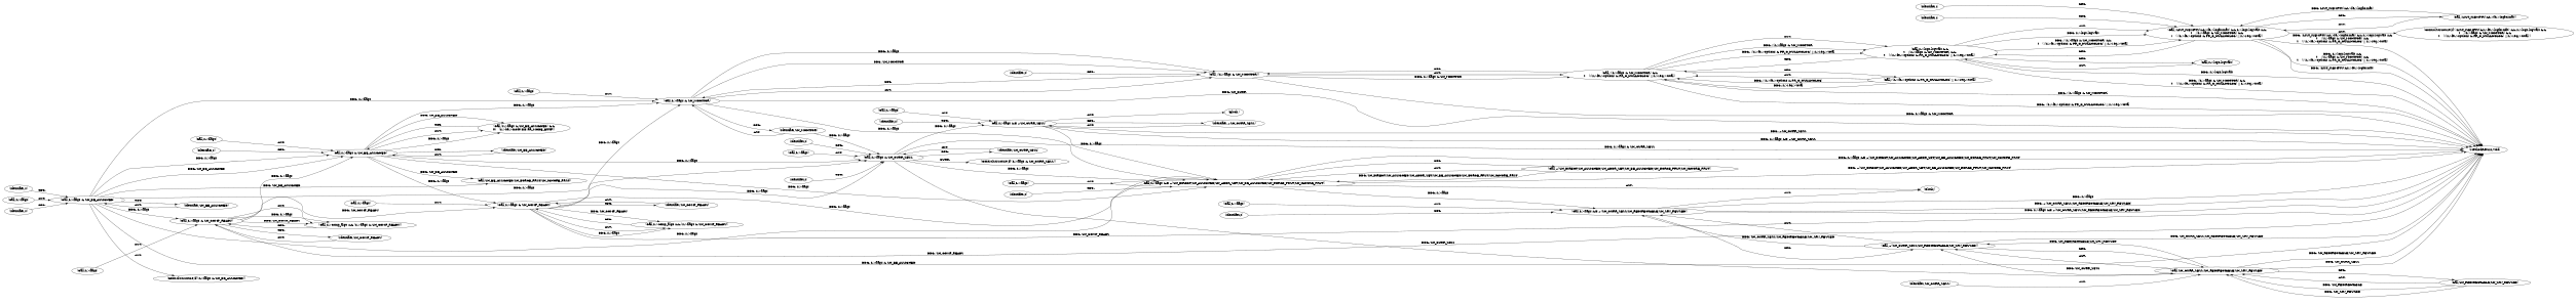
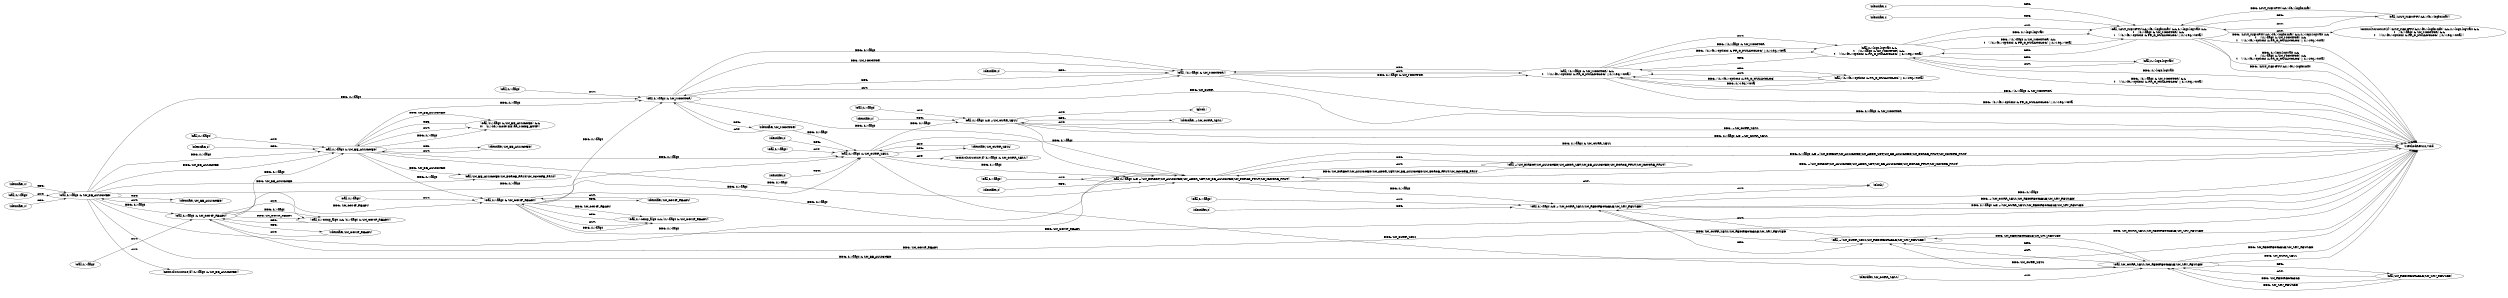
  digraph {
    rankdir=LR
    n1 [label="(Call,s->flags & SN_MONITOR)"]
    n2 [label="(Call,!(s->flags & SN_MONITOR))"]
    n3 [label="(Call,s->flags &= ~(SN_DIRECT|SN_ASSIGNED|SN_ADDR_SET|SN_BE_ASSIGNED|SN_FORCE_PRST|SN_IGNORE_PRST))"]
    n4 [label="(Identifier,SN_MONITOR)"]
    n5 [label="(MethodReturn,void)"]
    n6 [label="(Call,!(s->flags & SN_MONITOR) &&\n\t    (!(s->fe->options & PR_O_NULLNOLOG) || s->req->total))"]
    n7 [label="(Call,s->flags & SN_CURR_SESS)"]
    n8 [label="(Call,s->flags &= ~SN_CURR_SESS)"]
    n9 [label="(Call,SN_CURR_SESS|SN_REDIRECTABLE|SN_SRV_REUSED)"]
    n10 [label="(ControlStructure,if (s->flags & SN_CURR_SESS))"]
    n11 [label="(Identifier,SN_CURR_SESS)"]
    n12 [label="(Call,s->flags &= ~(SN_CURR_SESS|SN_REDIRECTABLE|SN_SRV_REUSED))"]
    n13 [label="(Block,)"]
    n14 [label="(Call,~(SN_DIRECT|SN_ASSIGNED|SN_ADDR_SET|SN_BE_ASSIGNED|SN_FORCE_PRST|SN_IGNORE_PRST))"]
    n15 [label="(Call,s->flags & SN_BE_ASSIGNED)"]
    n16 [label="(Call,s->flags & SN_BE_ASSIGNED)"]
    n17 [label="(Call,s->flags & SN_COMP_READY)"]
    n18 [label="(Call,SN_BE_ASSIGNED|SN_FORCE_PRST|SN_IGNORE_PRST)"]
    n19 [label="(ControlStructure,if (s->flags & SN_BE_ASSIGNED))"]
    n20 [label="(Identifier,SN_BE_ASSIGNED)"]
    n21 [label="(Call,s->flags & SN_COMP_READY)"]
    n22 [label="(Call,(s->flags & SN_BE_ASSIGNED) &&\n\t\t    (s->be->mode == PR_MODE_HTTP))"]
    n23 [label="(Identifier,SN_BE_ASSIGNED)"]
    n24 [label="(Call,s->comp_algo && (s->flags & SN_COMP_READY))"]
    n25 [label="(Identifier,SN_COMP_READY)"]
    n26 [label="(Identifier,SN_COMP_READY)"]
    n27 [label="(Call,s->comp_algo && (s->flags & SN_COMP_READY))"]
    n28 [label="(Call,s->logs.logwait &&\n\t    !(s->flags & SN_MONITOR) &&\n\t    (!(s->fe->options & PR_O_NULLNOLOG) || s->req->total))"]
    n29 [label="(Call,!(s->fe->options & PR_O_NULLNOLOG) || s->req->total)"]
    n30 [label="(Call,!LIST_ISEMPTY(&s->fe->logformat) && s->logs.logwait &&\n\t    !(s->flags & SN_MONITOR) &&\n\t    (!(s->fe->options & PR_O_NULLNOLOG) || s->req->total))"]
    n31 [label="(Call,s->logs.logwait)"]
    n32 [label="(ControlStructure,if (!LIST_ISEMPTY(&s->fe->logformat) && s->logs.logwait &&\n\t    !(s->flags & SN_MONITOR) &&\n\t    (!(s->fe->options & PR_O_NULLNOLOG) || s->req->total)))"]
    n33 [label="(Call,!LIST_ISEMPTY(&s->fe->logformat))"]
    n34 [label="(Block,)"]
    n35 [label="(Identifier,~SN_CURR_SESS)"]
    n36 [label="(Call,~(SN_CURR_SESS|SN_REDIRECTABLE|SN_SRV_REUSED))"]
    n37 [label="(Call,SN_REDIRECTABLE|SN_SRV_REUSED)"]
    n38 [label="(Call,s->flags)"]
    n39 [label="(Call,s->flags)"]
    n40 [label="(Identifier,s)"]
    n41 [label="(Identifier,s)"]
    n42 [label="(Call,s->flags)"]
    n43 [label="(Call,s->flags)"]
    n44 [label="(Identifier,s)"]
    n45 [label="(Identifier,s)"]
    n46 [label="(Identifier,s)"]
    n47 [label="(Identifier,s)"]
    n48 [label="(Identifier,s)"]
    n49 [label="(Identifier,s)"]
    n50 [label="(Identifier,s)"]
    n51 [label="(Identifier,SN_CURR_SESS)"]
    n52 [label="(Call,s->flags)"]
    n53 [label="(Call,s->flags)"]
    n54 [label="(Call,s->flags)"]
    n55 [label="(Identifier,s)"]
    n56 [label="(Call,s->flags)"]
    n57 [label="(Identifier,s)"]
    n58 [label="(Call,s->flags)"]
    n1 -> n2 [label="AST: "]
    n1 -> n2 [label="DDG: s->flags"]
    n1 -> n2 [label="DDG: SN_MONITOR"]
    n1 -> n3 [label="DDG: s->flags"]
    n1 -> n4 [label="CFG: "]
    n1 -> n5 [label="DDG: SN_CURR"]
    n2 -> n1 [label="CFG: "]
    n2 -> n5 [label="DDG: s->flags & SN_MONITOR"]
    n2 -> n6 [label="AST: "]
    n2 -> n6 [label="DDG: s->flags & SN_MONITOR"]
    n3 -> n5 [label="DDG: s->flags &= ~(SN_DIRECT|SN_ASSIGNED|SN_ADDR_SET|SN_BE_ASSIGNED|SN_FORCE_PRST|SN_IGNORE_PRST)"]
    n3 -> n5 [label="DDG: ~(SN_DIRECT|SN_ASSIGNED|SN_ADDR_SET|SN_BE_ASSIGNED|SN_FORCE_PRST|SN_IGNORE_PRST)"]
    n3 -> n12 [label="DDG: s->flags"]
    n3 -> n13 [label="AST: "]
    n3 -> n14 [label="CFG: "]
    n4 -> n1 [label="AST: "]
    n4 -> n7 [label="DDG: s->flags"]
    n6 -> n2 [label="CFG: "]
    n6 -> n5 [label="DDG: !(s->fe->options & PR_O_NULLNOLOG) || s->req->total"]
    n6 -> n5 [label="DDG: !(s->flags & SN_MONITOR)"]
    n6 -> n28 [label="AST: "]
    n6 -> n28 [label="DDG: !(s->flags & SN_MONITOR)"]
    n6 -> n28 [label="DDG: !(s->fe->options & PR_O_NULLNOLOG) || s->req->total"]
    n6 -> n29 [label="CFG: "]
    n7 -> n3 [label="DDG: s->flags"]
    n7 -> n5 [label="DDG: s->flags & SN_CURR_SESS"]
    n7 -> n8 [label="DDG: s->flags"]
    n7 -> n9 [label="DDG: SN_CURR_SESS"]
-   n7 -> n10 [label="CURR: "]
+   n7 -> n10 [label="AST: "]
    n7 -> n11 [label="CFG: "]
    n8 -> n3 [label="DDG: s->flags"]
    n8 -> n5 [label="DDG: ~SN_CURR_SESS"]
    n8 -> n5 [label="DDG: s->flags &= ~SN_CURR_SESS"]
    n8 -> n34 [label="AST: "]
    n8 -> n35 [label="CFG: "]
    n9 -> n5 [label="DDG: SN_REDIRECTABLE|SN_SRV_REUSED"]
    n9 -> n5 [label="DDG: SN_CURR_SESS"]
    n9 -> n36 [label="AST: "]
    n9 -> n36 [label="DDG: SN_CURR_SESS"]
    n9 -> n36 [label="DDG: SN_REDIRECTABLE|SN_SRV_REUSED"]
    n9 -> n37 [label="CFG: "]
    n11 -> n7 [label="AST: "]
    n12 -> n5 [label="DDG: s->flags"]
    n12 -> n5 [label="DDG: ~(SN_CURR_SESS|SN_REDIRECTABLE|SN_SRV_REUSED)"]
    n12 -> n5 [label="DDG: s->flags &= ~(SN_CURR_SESS|SN_REDIRECTABLE|SN_SRV_REUSED)"]
    n12 -> n13 [label="AST: "]
    n12 -> n36 [label="CFG: "]
    n14 -> n3 [label="AST: "]
    n14 -> n3 [label="DDG: SN_DIRECT|SN_ASSIGNED|SN_ADDR_SET|SN_BE_ASSIGNED|SN_FORCE_PRST|SN_IGNORE_PRST"]
    n15 -> n1 [label="DDG: s->flags"]
    n15 -> n3 [label="DDG: s->flags"]
    n15 -> n5 [label="DDG: s->flags & SN_BE_ASSIGNED"]
    n15 -> n7 [label="DDG: s->flags"]
    n15 -> n16 [label="DDG: s->flags"]
    n15 -> n16 [label="DDG: SN_BE_ASSIGNED"]
    n15 -> n17 [label="DDG: s->flags"]
    n15 -> n18 [label="DDG: SN_BE_ASSIGNED"]
    n15 -> n19 [label="AST: "]
    n15 -> n20 [label="CFG: "]
    n16 -> n1 [label="DDG: s->flags"]
    n16 -> n3 [label="DDG: s->flags"]
    n16 -> n7 [label="DDG: s->flags"]
    n16 -> n18 [label="DDG: SN_BE_ASSIGNED"]
    n16 -> n21 [label="DDG: s->flags"]
    n16 -> n22 [label="AST: "]
    n16 -> n22 [label="DDG: s->flags"]
    n16 -> n22 [label="DDG: SN_BE_ASSIGNED"]
    n16 -> n23 [label="CFG: "]
    n17 -> n5 [label="DDG: SN_COMP_READY"]
    n17 -> n16 [label="DDG: s->flags"]
    n17 -> n21 [label="DDG: SN_COMP_READY"]
    n17 -> n24 [label="AST: "]
    n17 -> n24 [label="DDG: s->flags"]
    n17 -> n24 [label="DDG: SN_COMP_READY"]
    n17 -> n25 [label="CFG: "]
    n20 -> n15 [label="AST: "]
    n21 -> n1 [label="DDG: s->flags"]
    n21 -> n3 [label="DDG: s->flags"]
    n21 -> n5 [label="DDG: SN_COMP_READY"]
    n21 -> n7 [label="DDG: s->flags"]
    n21 -> n26 [label="CFG: "]
    n21 -> n27 [label="AST: "]
    n21 -> n27 [label="DDG: s->flags"]
    n21 -> n27 [label="DDG: SN_COMP_READY"]
    n22 -> n16 [label="CFG: "]
    n23 -> n16 [label="AST: "]
    n24 -> n17 [label="CFG: "]
    n25 -> n17 [label="AST: "]
    n26 -> n21 [label="AST: "]
    n27 -> n21 [label="CFG: "]
    n28 -> n5 [label="DDG: s->logs.logwait"]
    n28 -> n5 [label="DDG: !(s->flags & SN_MONITOR) &&\n\t    (!(s->fe->options & PR_O_NULLNOLOG) || s->req->total)"]
    n28 -> n6 [label="CFG: "]
    n28 -> n30 [label="AST: "]
    n28 -> n30 [label="DDG: s->logs.logwait"]
    n28 -> n30 [label="DDG: !(s->flags & SN_MONITOR) &&\n\t    (!(s->fe->options & PR_O_NULLNOLOG) || s->req->total)"]
    n28 -> n31 [label="CFG: "]
    n29 -> n6 [label="AST: "]
    n29 -> n6 [label="DDG: !(s->fe->options & PR_O_NULLNOLOG)"]
    n29 -> n6 [label="DDG: s->req->total"]
    n30 -> n5 [label="DDG: !LIST_ISEMPTY(&s->fe->logformat) && s->logs.logwait &&\n\t    !(s->flags & SN_MONITOR) &&\n\t    (!(s->fe->options & PR_O_NULLNOLOG) || s->req->total)"]
    n30 -> n5 [label="DDG: s->logs.logwait &&\n\t    !(s->flags & SN_MONITOR) &&\n\t    (!(s->fe->options & PR_O_NULLNOLOG) || s->req->total)"]
    n30 -> n5 [label="DDG: !LIST_ISEMPTY(&s->fe->logformat)"]
    n30 -> n28 [label="CFG: "]
    n30 -> n32 [label="AST: "]
    n30 -> n33 [label="CFG: "]
    n31 -> n28 [label="AST: "]
    n33 -> n30 [label="AST: "]
    n33 -> n30 [label="DDG: LIST_ISEMPTY(&s->fe->logformat)"]
    n35 -> n8 [label="AST: "]
    n36 -> n5 [label="DDG: SN_CURR_SESS|SN_REDIRECTABLE|SN_SRV_REUSED"]
    n36 -> n9 [label="CFG: "]
    n36 -> n12 [label="AST: "]
    n36 -> n12 [label="DDG: SN_CURR_SESS|SN_REDIRECTABLE|SN_SRV_REUSED"]
    n37 -> n9 [label="AST: "]
    n37 -> n9 [label="DDG: SN_REDIRECTABLE"]
    n37 -> n9 [label="DDG: SN_SRV_REUSED"]
    n38 -> n21 [label="AST: "]
    n39 -> n16 [label="AST: "]
    n40 -> n7 [label="CFG: "]
    n41 -> n30 [label="CFG: "]
    n42 -> n8 [label="AST: "]
    n43 -> n3 [label="AST: "]
    n44 -> n12 [label="CFG: "]
    n45 -> n2 [label="CFG: "]
    n46 -> n16 [label="CFG: "]
    n47 -> n3 [label="CFG: "]
    n48 -> n15 [label="CFG: "]
    n49 -> n8 [label="CFG: "]
    n50 -> n7 [label="CFG: "]
    n51 -> n9 [label="AST: "]
    n52 -> n15 [label="AST: "]
    n53 -> n1 [label="AST: "]
    n54 -> n17 [label="AST: "]
    n55 -> n30 [label="CFG: "]
    n56 -> n12 [label="AST: "]
    n57 -> n15 [label="CFG: "]
    n58 -> n7 [label="AST: "]
  }
